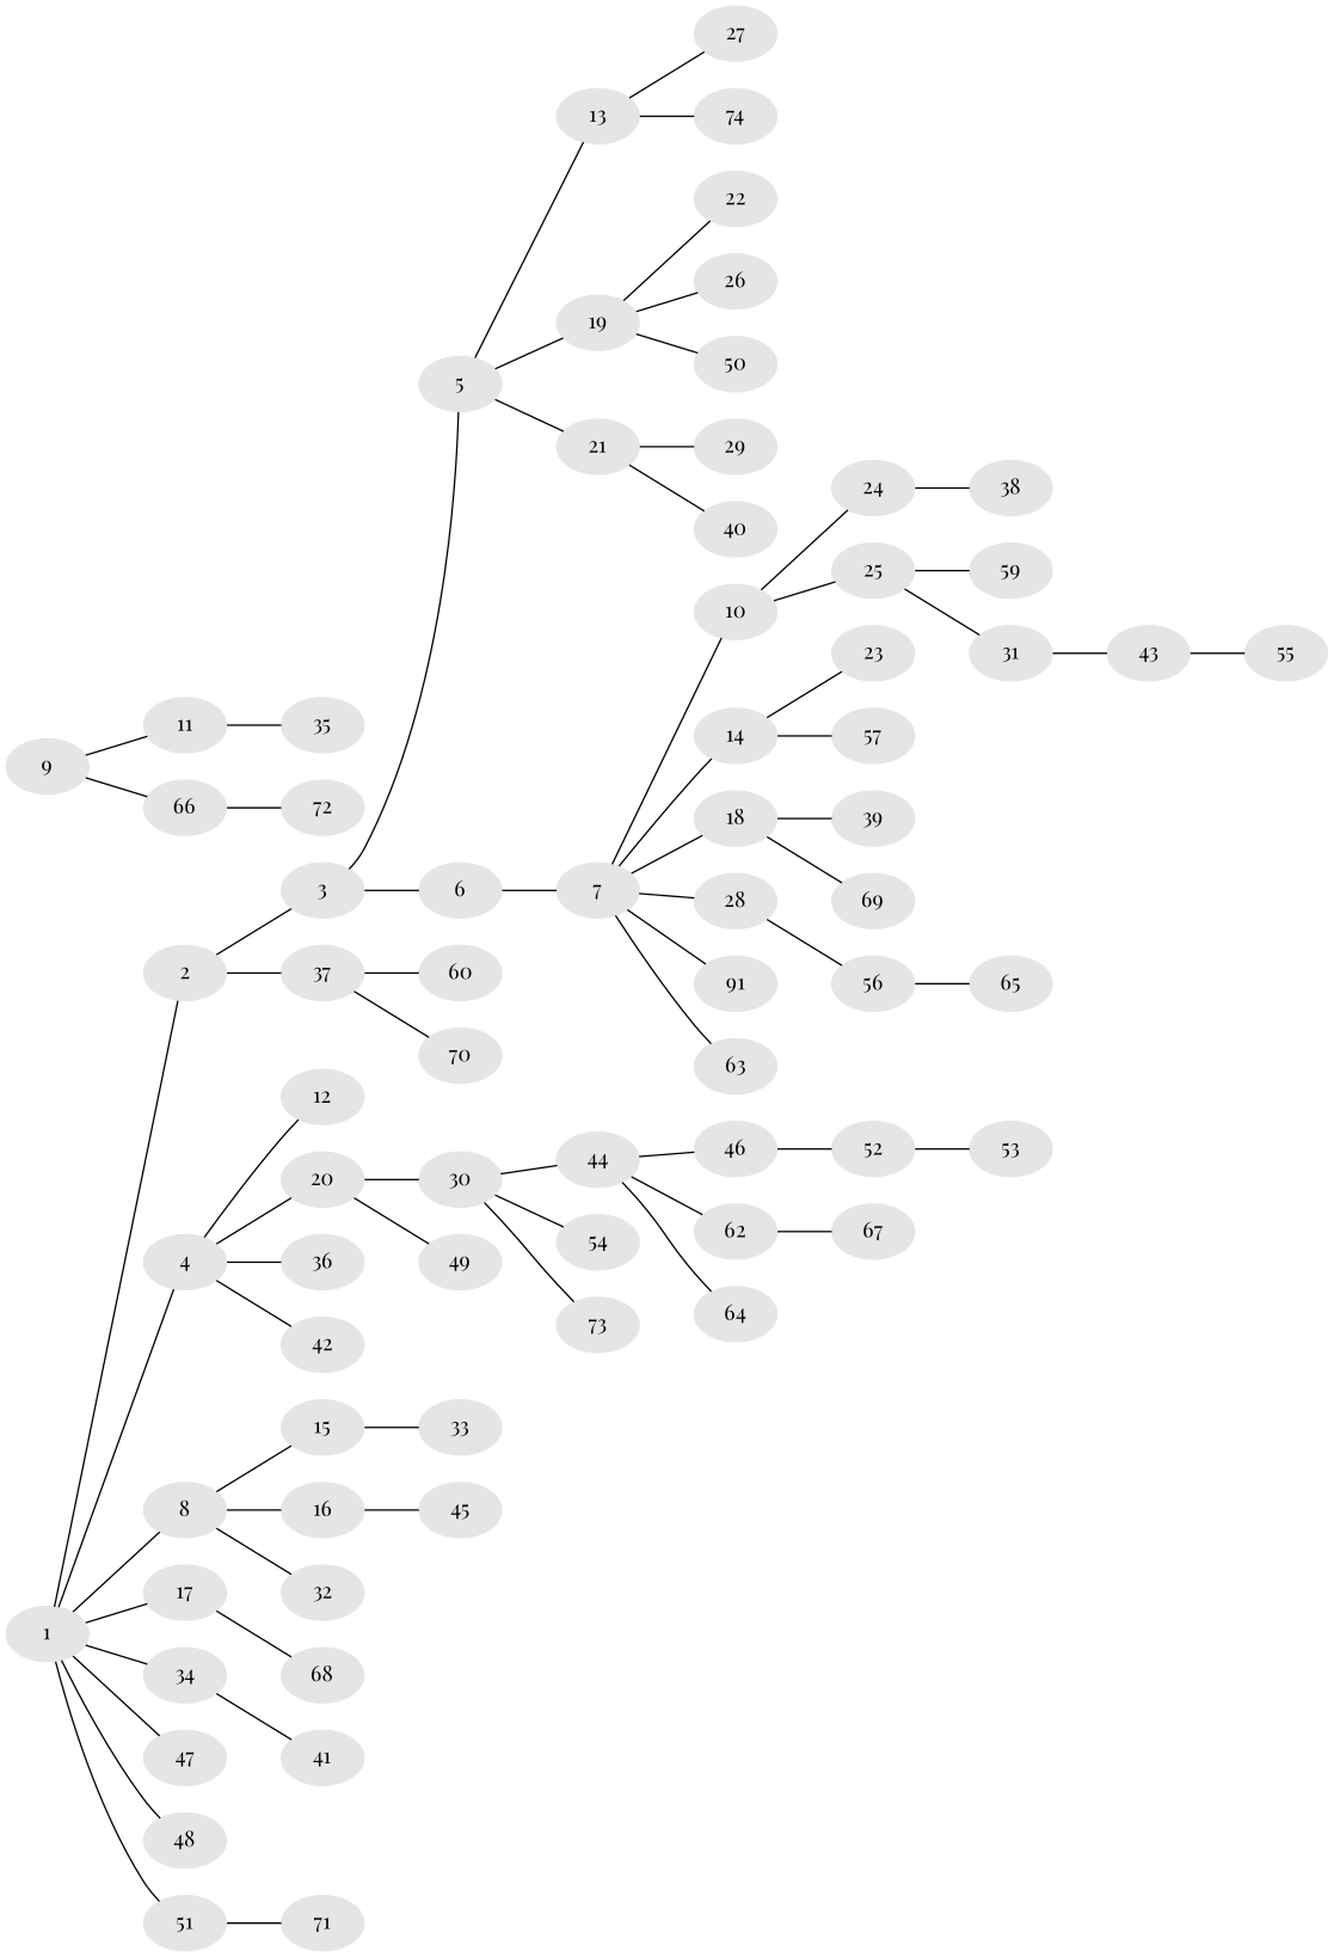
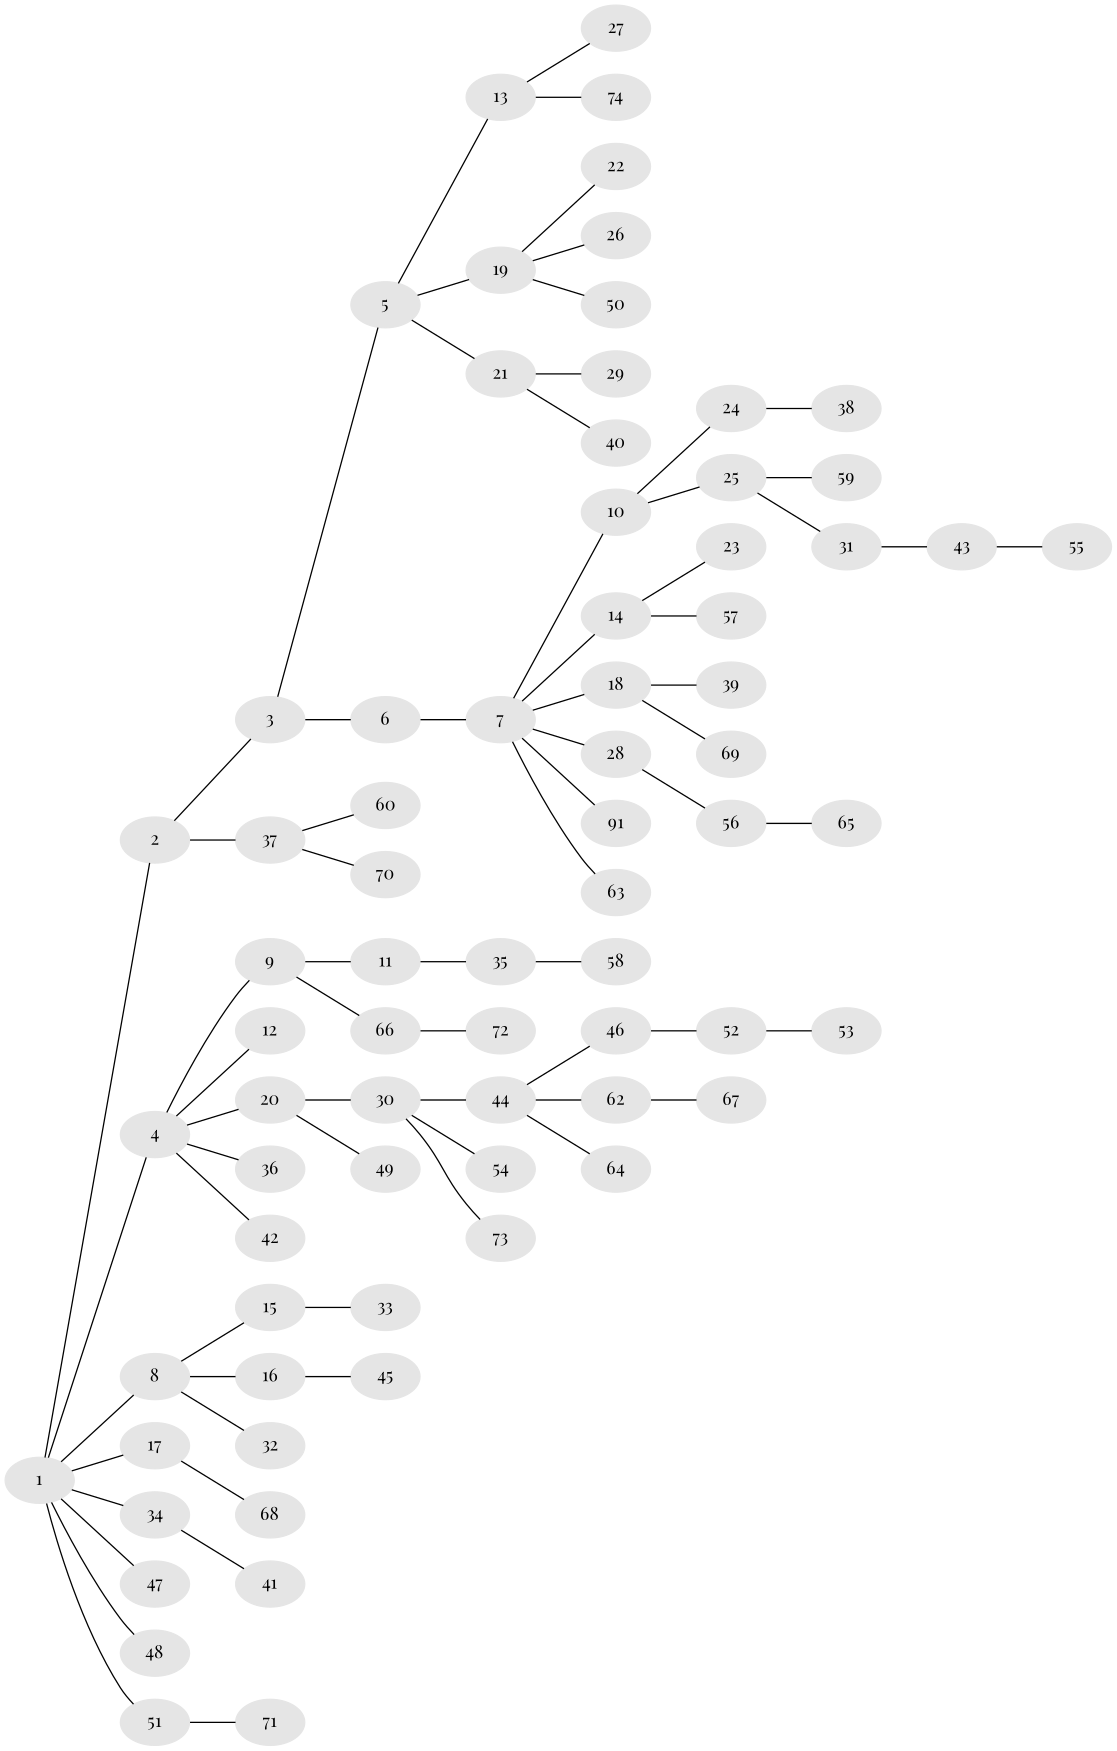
  graph {
    fontname="Playfair Display"
    rankdir=LR
    node [color=gray90 fontname="Playfair Display" style=filled]
    edge [fontname="Playfair Display"]
    1
    2
    4
    8
    17
    34
    47
    48
    51
    3
    37
    9
    12
    20
    36
    42
    15
    16
    32
    68
    41
    71
    5
    6
    60
    70
    13
    19
    21
    7
    11
    66
    30
    49
    27
    74
    22
    26
    50
    29
    40
    10
    14
    18
    28
    n46 [label=91]
    63
    24
    25
    23
    57
    39
    69
    56
    33
    45
    35
    72
    38
    59
    31
+   58
    44
    54
    73
    43
    65
    46
    62
    64
    55
    52
    67
    53
    1 -- 2
    1 -- 4
    1 -- 8
    1 -- 17
    1 -- 34
    1 -- 47
    1 -- 48
    1 -- 51
    2 -- 3
    2 -- 37
+   4 -- 9
    4 -- 12
    4 -- 20
    4 -- 36
    4 -- 42
    8 -- 15
    8 -- 16
    8 -- 32
    17 -- 68
    34 -- 41
    51 -- 71
    3 -- 5
    3 -- 6
    37 -- 60
    37 -- 70
    9 -- 11
    9 -- 66
    20 -- 30
    20 -- 49
    15 -- 33
    16 -- 45
    5 -- 13
    5 -- 19
    5 -- 21
    6 -- 7
    13 -- 27
    13 -- 74
    19 -- 22
    19 -- 26
    19 -- 50
    21 -- 29
    21 -- 40
    7 -- 10
    7 -- 14
    7 -- 18
    7 -- 28
    7 -- n46
    7 -- 63
    11 -- 35
    66 -- 72
    30 -- 44
    30 -- 54
    30 -- 73
    10 -- 24
    10 -- 25
    14 -- 23
    14 -- 57
    18 -- 39
    18 -- 69
    28 -- 56
    24 -- 38
    25 -- 59
    25 -- 31
    56 -- 65
+   35 -- 58
    31 -- 43
    44 -- 46
    44 -- 62
    44 -- 64
    43 -- 55
    46 -- 52
    62 -- 67
    52 -- 53
  }
